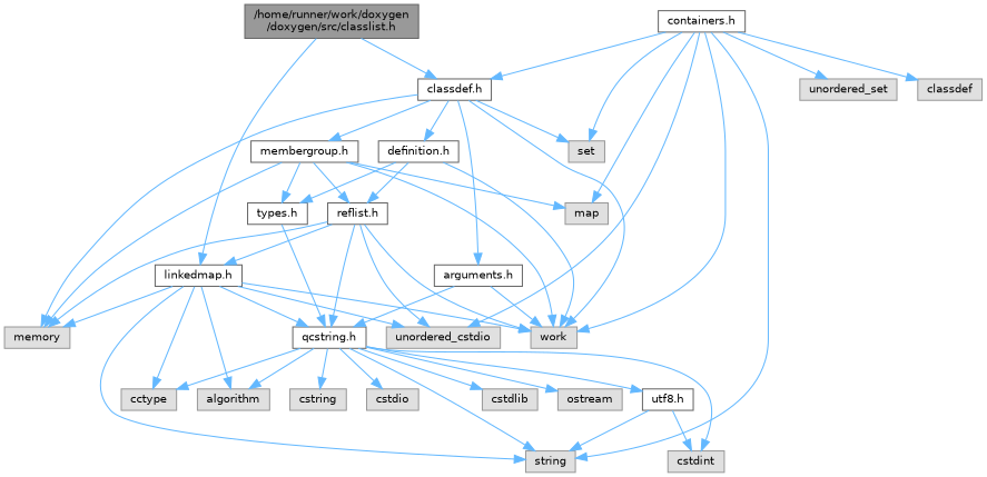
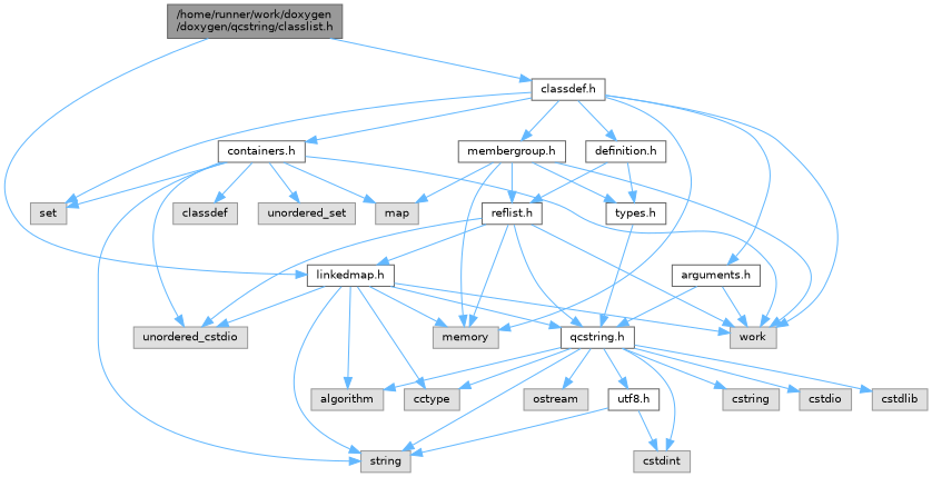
  digraph {
    node [color=grey60 fillcolor="#E0E0E0" fontname=Helvetica fontsize=10 shape=box style=filled]
    edge [color=steelblue1 fontname=Helvetica fontsize=10 labelfontname=Helvetica labelfontsize=10 style=solid]
-   n1 [color=gray40 fillcolor=grey60 fontcolor=black height=0.2 label="/home/runner/work/doxygen\l/doxygen/src/classlist.h" width=0.4]
+   n1 [color=gray40 fillcolor=grey60 fontcolor=black height=0.2 label="/home/runner/work/doxygen\l/doxygen/qcstring/classlist.h" width=0.4]
    n2 [color=grey40 fillcolor=white height=0.2 label="linkedmap.h" width=0.4]
    n3 [color=grey40 fillcolor=white height=0.2 label="classdef.h" width=0.4]
    n4 [height=0.2 label=unordered_cstdio width=0.4]
    n5 [height=0.2 label=work width=0.4]
    n6 [height=0.2 label=memory width=0.4]
    n7 [height=0.2 label=string width=0.4]
    n8 [height=0.2 label=algorithm width=0.4]
    n9 [height=0.2 label=cctype width=0.4]
    n10 [color=grey40 fillcolor=white height=0.2 label="qcstring.h" width=0.4]
    n11 [height=0.2 label=set width=0.4]
    n12 [color=grey40 fillcolor=white height=0.2 label="containers.h" width=0.4]
    n13 [color=grey40 fillcolor=white height=0.2 label="definition.h" width=0.4]
    n14 [color=grey40 fillcolor=white height=0.2 label="arguments.h" width=0.4]
    n15 [color=grey40 fillcolor=white height=0.2 label="membergroup.h" width=0.4]
    n16 [height=0.2 label=cstring width=0.4]
    n17 [height=0.2 label=cstdio width=0.4]
    n18 [height=0.2 label=cstdlib width=0.4]
    n19 [height=0.2 label=cstdint width=0.4]
    n20 [height=0.2 label=ostream width=0.4]
    n21 [color=grey40 fillcolor=white height=0.2 label="utf8.h" width=0.4]
    n22 [height=0.2 label=map width=0.4]
    n23 [height=0.2 label=unordered_set width=0.4]
    n24 [height=0.2 label=classdef width=0.4]
    n25 [color=grey40 fillcolor=white height=0.2 label="types.h" width=0.4]
    n26 [color=grey40 fillcolor=white height=0.2 label="reflist.h" width=0.4]
    n1 -> n2
    n1 -> n3
    n2 -> n4
    n2 -> n5
    n2 -> n6
    n2 -> n7
    n2 -> n8
    n2 -> n9
    n2 -> n10
    n3 -> n5
    n3 -> n6
    n3 -> n11
-   n12 -> n3
+   n3 -> n12
    n3 -> n13
    n3 -> n14
    n3 -> n15
    n10 -> n7
    n10 -> n8
    n10 -> n9
    n10 -> n16
    n10 -> n17
    n10 -> n18
    n10 -> n19
    n10 -> n20
    n10 -> n21
    n12 -> n4
    n12 -> n5
    n12 -> n7
    n12 -> n11
    n12 -> n22
    n12 -> n23
    n12 -> n24
-   n13 -> n5
    n13 -> n25
    n13 -> n26
    n14 -> n5
    n14 -> n10
    n15 -> n5
    n15 -> n6
    n15 -> n22
    n15 -> n25
    n15 -> n26
    n21 -> n7
    n21 -> n19
    n25 -> n10
    n26 -> n2
    n26 -> n4
    n26 -> n5
    n26 -> n6
    n26 -> n10
  }
